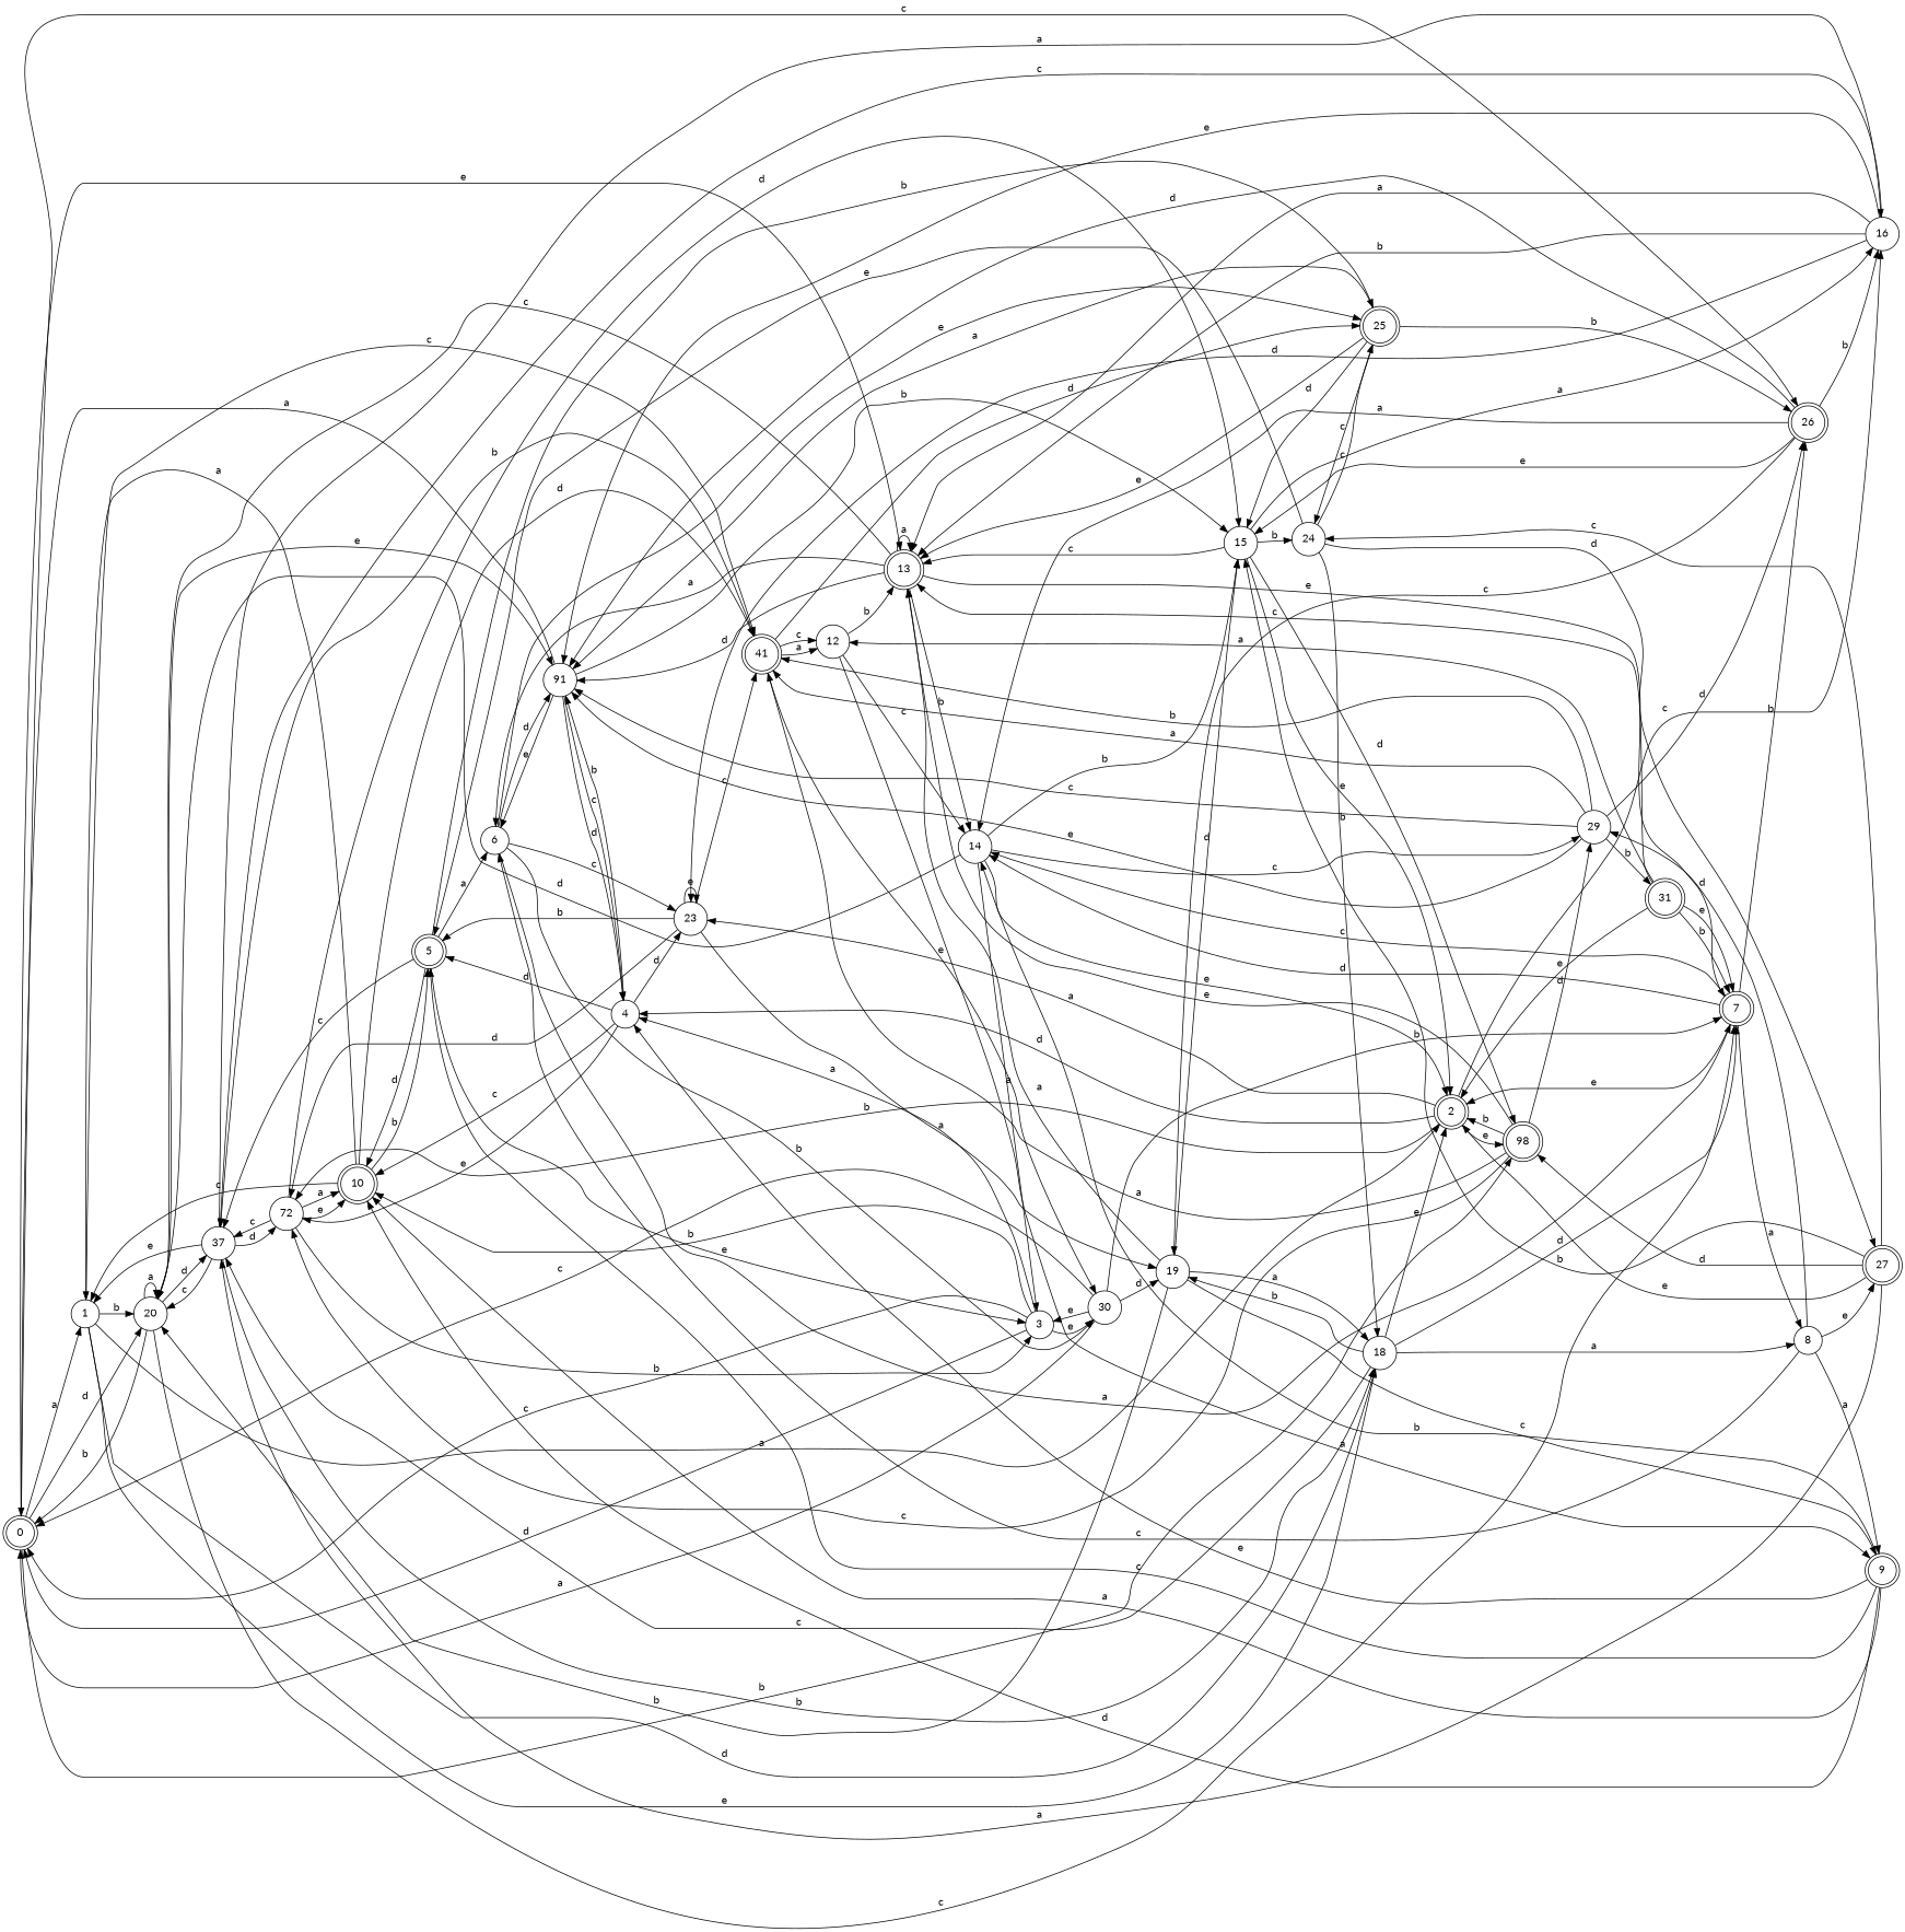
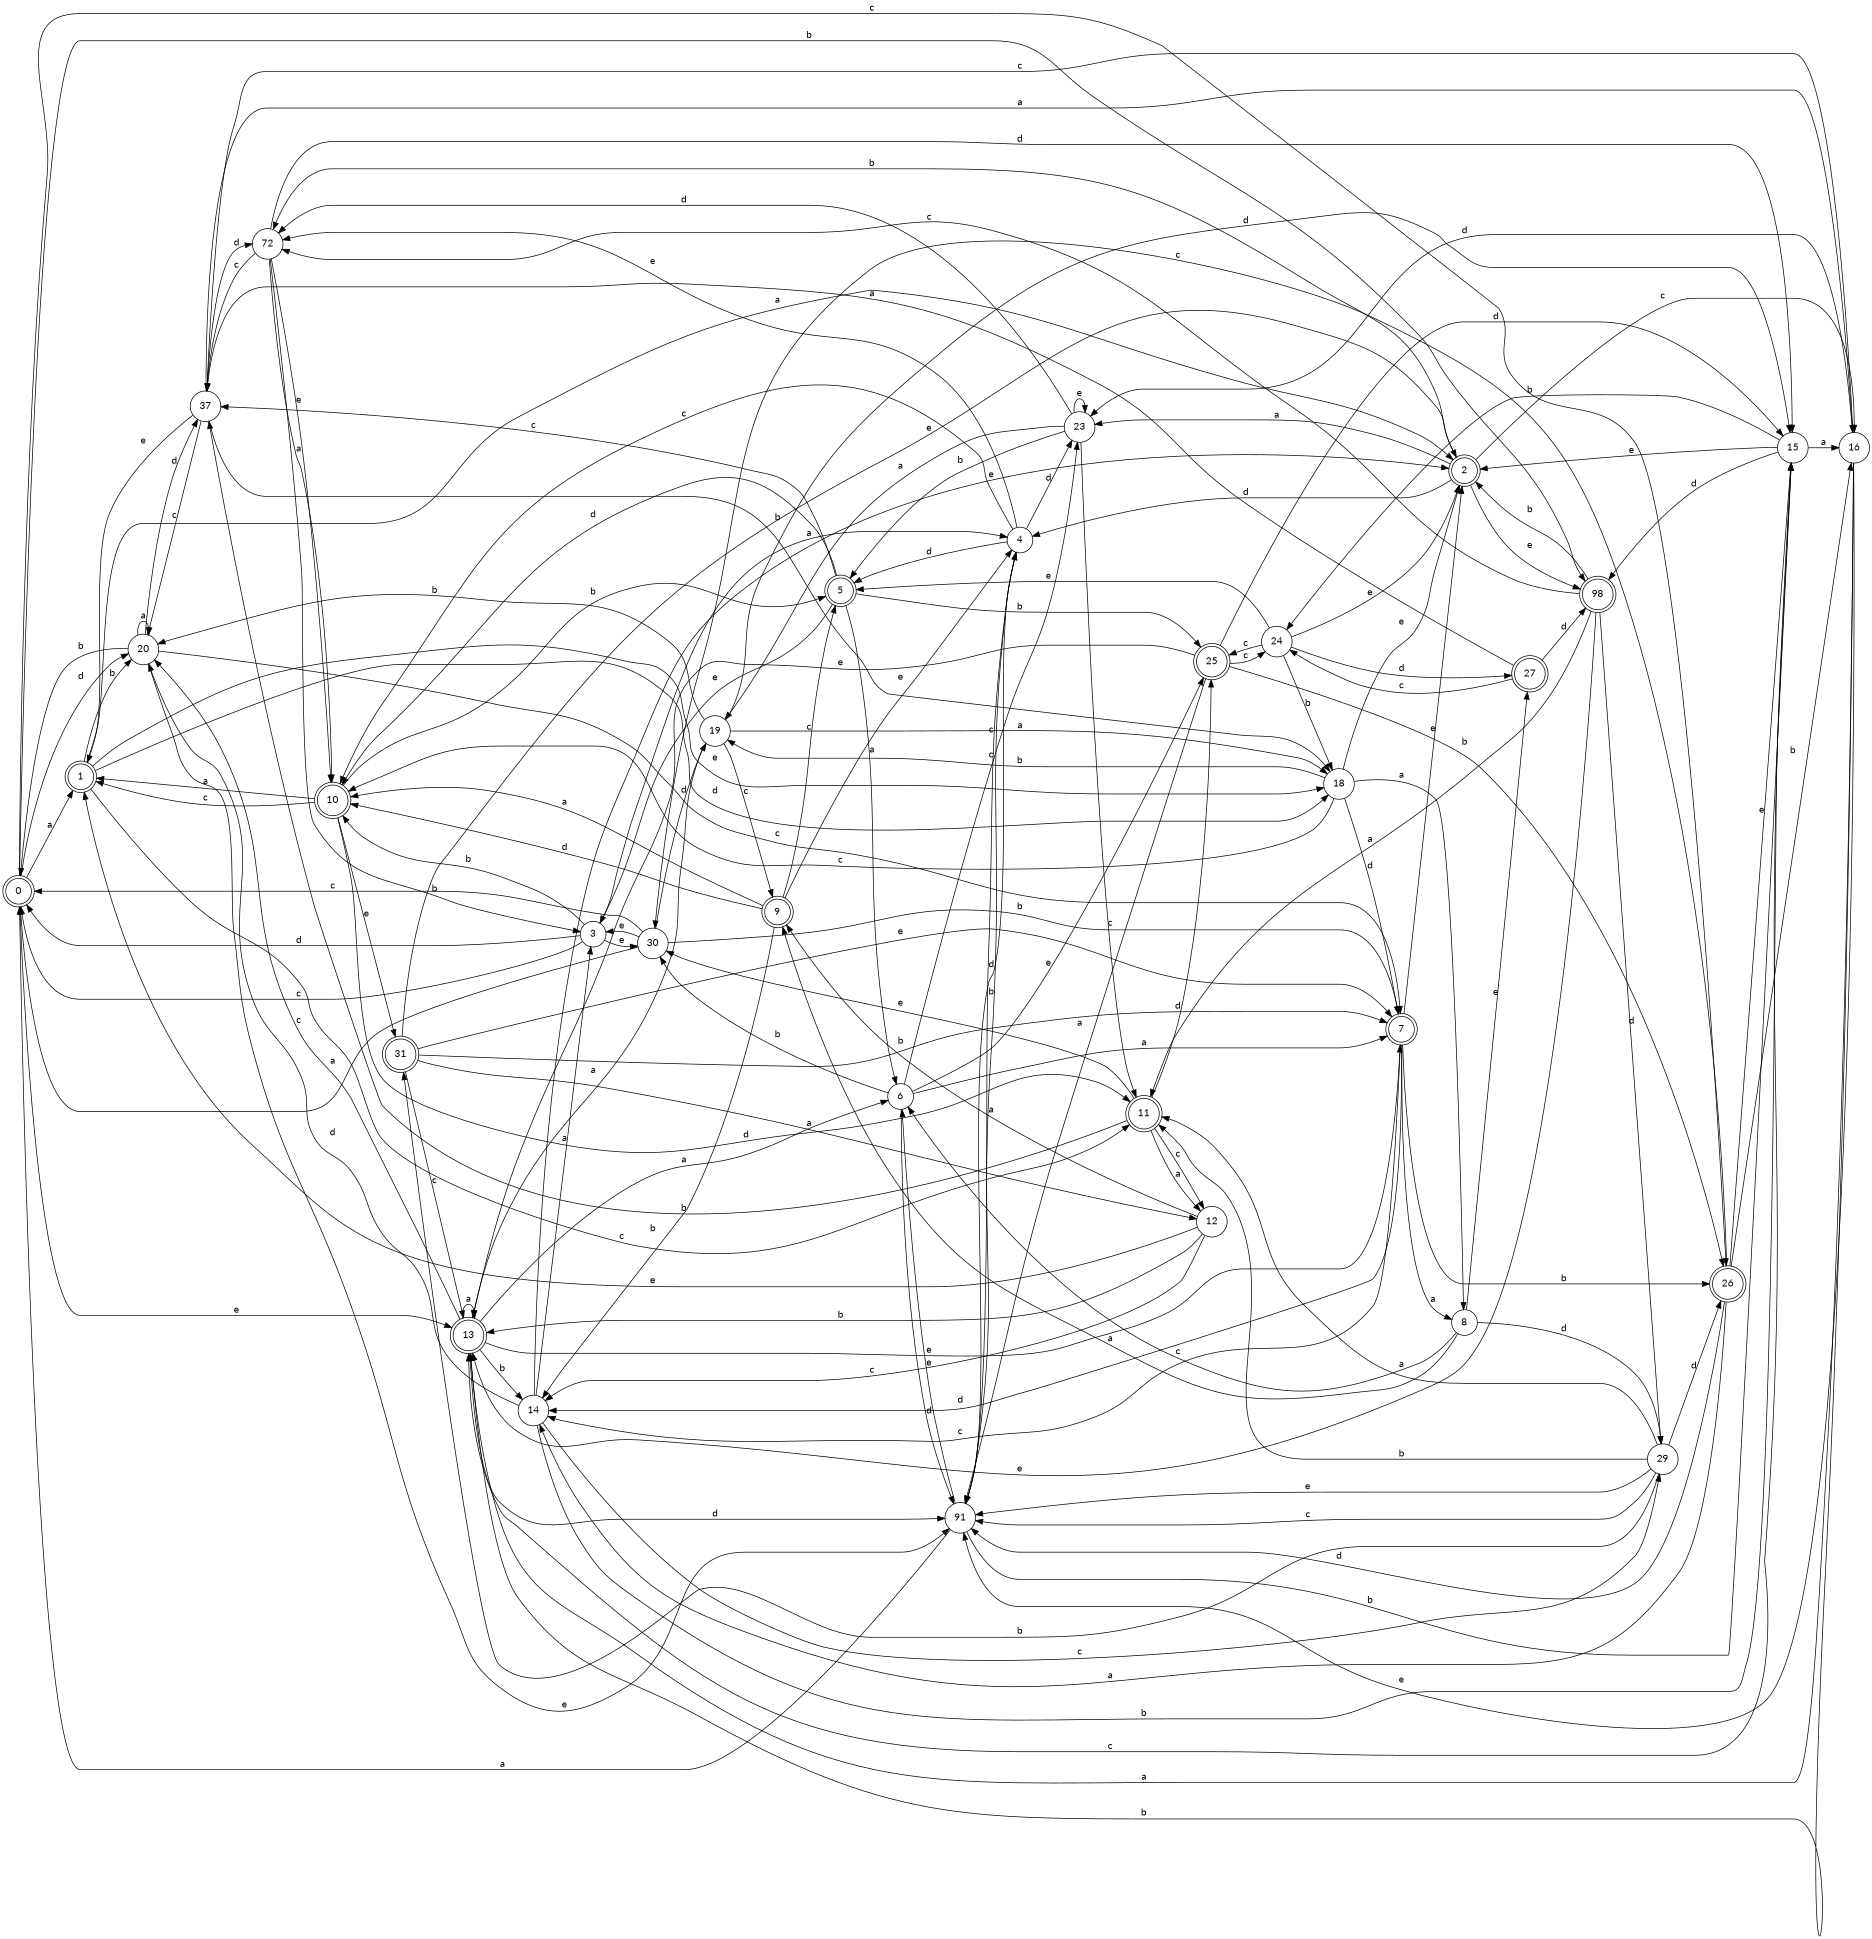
  digraph {
    fontname=Lato
    rankdir=LR
    node [color=black fillcolor=white fontname=Lato shape=circle style=filled]
    edge [fontname=Lato]
    n1 [label=0 shape=doublecircle style="rounded,filled"]
-   n2 [label=1]
+   n2 [label=1 shape=doublecircle]
    n3 [label=13 shape=doublecircle]
    n4 [label=20]
    n5 [label=26 shape=doublecircle style="rounded,filled"]
    n6 [label=98 shape=doublecircle style="rounded,filled"]
    n7 [label=2 shape=doublecircle style="rounded,filled"]
-   n8 [label=41 shape=doublecircle style="rounded,filled"]
+   n8 [label=11 shape=doublecircle style="rounded,filled"]
    n9 [label=18]
    n10 [label=91]
    n11 [label=6]
    n12 [label=7 shape=doublecircle style="rounded,filled"]
    n13 [label=14 style="rounded,filled"]
    n14 [label=37]
    n15 [label=16]
    n16 [label=15]
    n17 [label=19]
    n18 [label=72]
    n19 [label=29 style="rounded,filled"]
    n20 [label=4]
    n21 [label=23]
    n22 [label=30]
    n23 [label=25 shape=doublecircle style="rounded,filled"]
    n24 [label=12 style="rounded,filled"]
    n25 [label=8]
    n26 [label=3]
    n27 [label=10 shape=doublecircle style="rounded,filled"]
    n28 [label=5 shape=doublecircle style="rounded,filled"]
    n29 [label=31 shape=doublecircle style="rounded,filled"]
    n30 [label=24]
    n31 [label=9 shape=doublecircle style="rounded,filled"]
    n32 [label=27 shape=doublecircle style="rounded,filled"]
    n1 -> n2 [label=a]
    n1 -> n3 [label=e]
    n1 -> n4 [label=d]
    n1 -> n5 [label=c]
    n1 -> n6 [label=b]
    n2 -> n4 [label=b]
    n2 -> n7 [label=a]
    n2 -> n8 [label=c]
    n2 -> n9 [label=d]
    n2 -> n9 [label=e]
    n3 -> n3 [label=a]
    n3 -> n4 [label=c]
    n3 -> n10 [label=d]
    n3 -> n11 [label=a]
    n3 -> n12 [label=e]
    n3 -> n13 [label=b]
    n4 -> n1 [label=b]
    n4 -> n4 [label=a]
    n4 -> n10 [label=e]
    n4 -> n12 [label=c]
    n4 -> n14 [label=d]
    n5 -> n10 [label=d]
    n5 -> n13 [label=a]
    n5 -> n15 [label=b]
    n5 -> n16 [label=e]
-   n5 -> n17 [label=c]
+   n5 -> n22 [label=c]
    n6 -> n3 [label=e]
    n6 -> n7 [label=b]
    n6 -> n8 [label=a]
    n6 -> n18 [label=c]
    n6 -> n19 [label=d]
    n7 -> n6 [label=e]
    n7 -> n15 [label=c]
    n7 -> n18 [label=b]
    n7 -> n20 [label=d]
    n7 -> n21 [label=a]
    n8 -> n14 [label=b]
    n8 -> n22 [label=e]
    n8 -> n23 [label=d]
    n8 -> n24 [label=a]
    n8 -> n24 [label=c]
    n9 -> n7 [label=e]
    n9 -> n12 [label=d]
-   n9 -> n14 [label=c]
+   n9 -> n27 [label=c]
    n9 -> n17 [label=b]
    n9 -> n25 [label=a]
    n10 -> n1 [label=a]
    n10 -> n11 [label=e]
    n10 -> n16 [label=b]
    n10 -> n20 [label=c]
    n10 -> n20 [label=d]
    n11 -> n10 [label=d]
    n11 -> n12 [label=a]
    n11 -> n21 [label=c]
    n11 -> n22 [label=b]
    n11 -> n23 [label=e]
    n12 -> n5 [label=b]
    n12 -> n7 [label=e]
    n12 -> n13 [label=c]
    n12 -> n13 [label=d]
    n12 -> n25 [label=a]
    n13 -> n4 [label=d]
    n13 -> n7 [label=e]
    n13 -> n16 [label=b]
    n13 -> n19 [label=c]
    n13 -> n26 [label=a]
    n14 -> n2 [label=e]
    n14 -> n4 [label=c]
    n14 -> n9 [label=b]
    n14 -> n15 [label=a]
    n14 -> n18 [label=d]
    n15 -> n3 [label=a]
    n15 -> n3 [label=b]
    n15 -> n10 [label=e]
    n15 -> n14 [label=c]
    n15 -> n21 [label=d]
    n16 -> n3 [label=c]
    n16 -> n6 [label=d]
    n16 -> n7 [label=e]
    n16 -> n15 [label=a]
    n16 -> n30 [label=b]
    n17 -> n3 [label=a]
    n17 -> n4 [label=b]
    n17 -> n9 [label=a]
    n17 -> n16 [label=d]
    n17 -> n31 [label=c]
    n18 -> n14 [label=c]
    n18 -> n16 [label=d]
    n18 -> n26 [label=b]
    n18 -> n27 [label=a]
    n18 -> n27 [label=e]
    n19 -> n5 [label=d]
    n19 -> n8 [label=a]
    n19 -> n8 [label=b]
    n19 -> n10 [label=c]
    n19 -> n10 [label=e]
    n19 -> n29 [label=b]
    n20 -> n10 [label=b]
    n20 -> n18 [label=e]
    n20 -> n21 [label=d]
    n20 -> n27 [label=c]
    n20 -> n28 [label=d]
    n21 -> n8 [label=c]
    n21 -> n17 [label=a]
    n21 -> n18 [label=d]
    n21 -> n21 [label=e]
    n21 -> n28 [label=b]
    n22 -> n1 [label=a]
    n22 -> n1 [label=c]
    n22 -> n12 [label=b]
    n22 -> n17 [label=d]
    n22 -> n26 [label=e]
    n23 -> n3 [label=e]
    n23 -> n5 [label=b]
    n23 -> n10 [label=a]
    n23 -> n16 [label=d]
    n23 -> n30 [label=c]
+   n24 -> n2 [label=e]
    n24 -> n3 [label=b]
    n24 -> n13 [label=c]
    n24 -> n31 [label=a]
    n25 -> n11 [label=c]
    n25 -> n19 [label=d]
    n25 -> n31 [label=a]
    n25 -> n32 [label=e]
    n26 -> n1 [label=c]
    n26 -> n1 [label=d]
    n26 -> n20 [label=a]
    n26 -> n22 [label=e]
    n26 -> n27 [label=b]
    n27 -> n2 [label=a]
    n27 -> n2 [label=c]
    n27 -> n8 [label=d]
    n27 -> n28 [label=b]
+   n27 -> n29 [label=e]
    n28 -> n11 [label=a]
    n28 -> n14 [label=c]
    n28 -> n23 [label=b]
    n28 -> n26 [label=e]
    n28 -> n27 [label=d]
    n29 -> n3 [label=c]
    n29 -> n7 [label=e]
    n29 -> n12 [label=b]
    n29 -> n12 [label=e]
    n29 -> n24 [label=a]
    n30 -> n9 [label=b]
    n30 -> n23 [label=c]
    n30 -> n28 [label=e]
    n30 -> n32 [label=d]
    n31 -> n13 [label=b]
    n31 -> n20 [label=e]
    n31 -> n27 [label=a]
    n31 -> n27 [label=d]
    n31 -> n28 [label=c]
    n32 -> n6 [label=d]
-   n32 -> n7 [label=e]
+   n30 -> n7 [label=e]
    n32 -> n14 [label=a]
-   n32 -> n16 [label=b]
    n32 -> n30 [label=c]
  }
